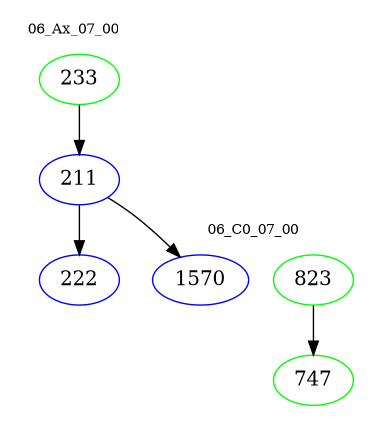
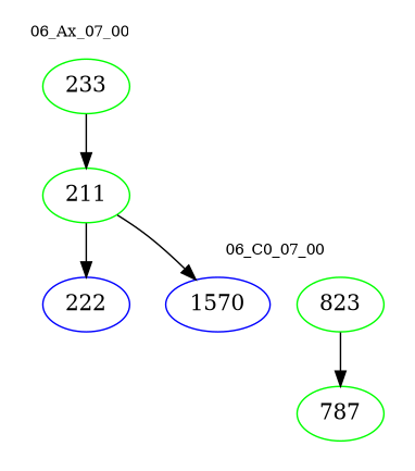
  digraph {
    node [color=green]
    edge [color=black]
    n1 [label=233]
-   n2 [color=blue label=211]
+   n2 [label=211]
    n3 [color=blue label=222]
    n4 [label=823]
-   n5 [label=747]
+   n5 [label=787]
    n6 [color=blue label=1570]
    subgraph cluster_1 {
      color=white
      fontsize=10
      label="06_Ax_07_00"
      n1
      n2
      n3
    }
    subgraph cluster_2 {
      color=white
      fontsize=10
      label="06_C0_07_00"
      n4
      n5
      n6
    }
    n1 -> n2
    n2 -> n3
    n2 -> n6
    n4 -> n5
  }
